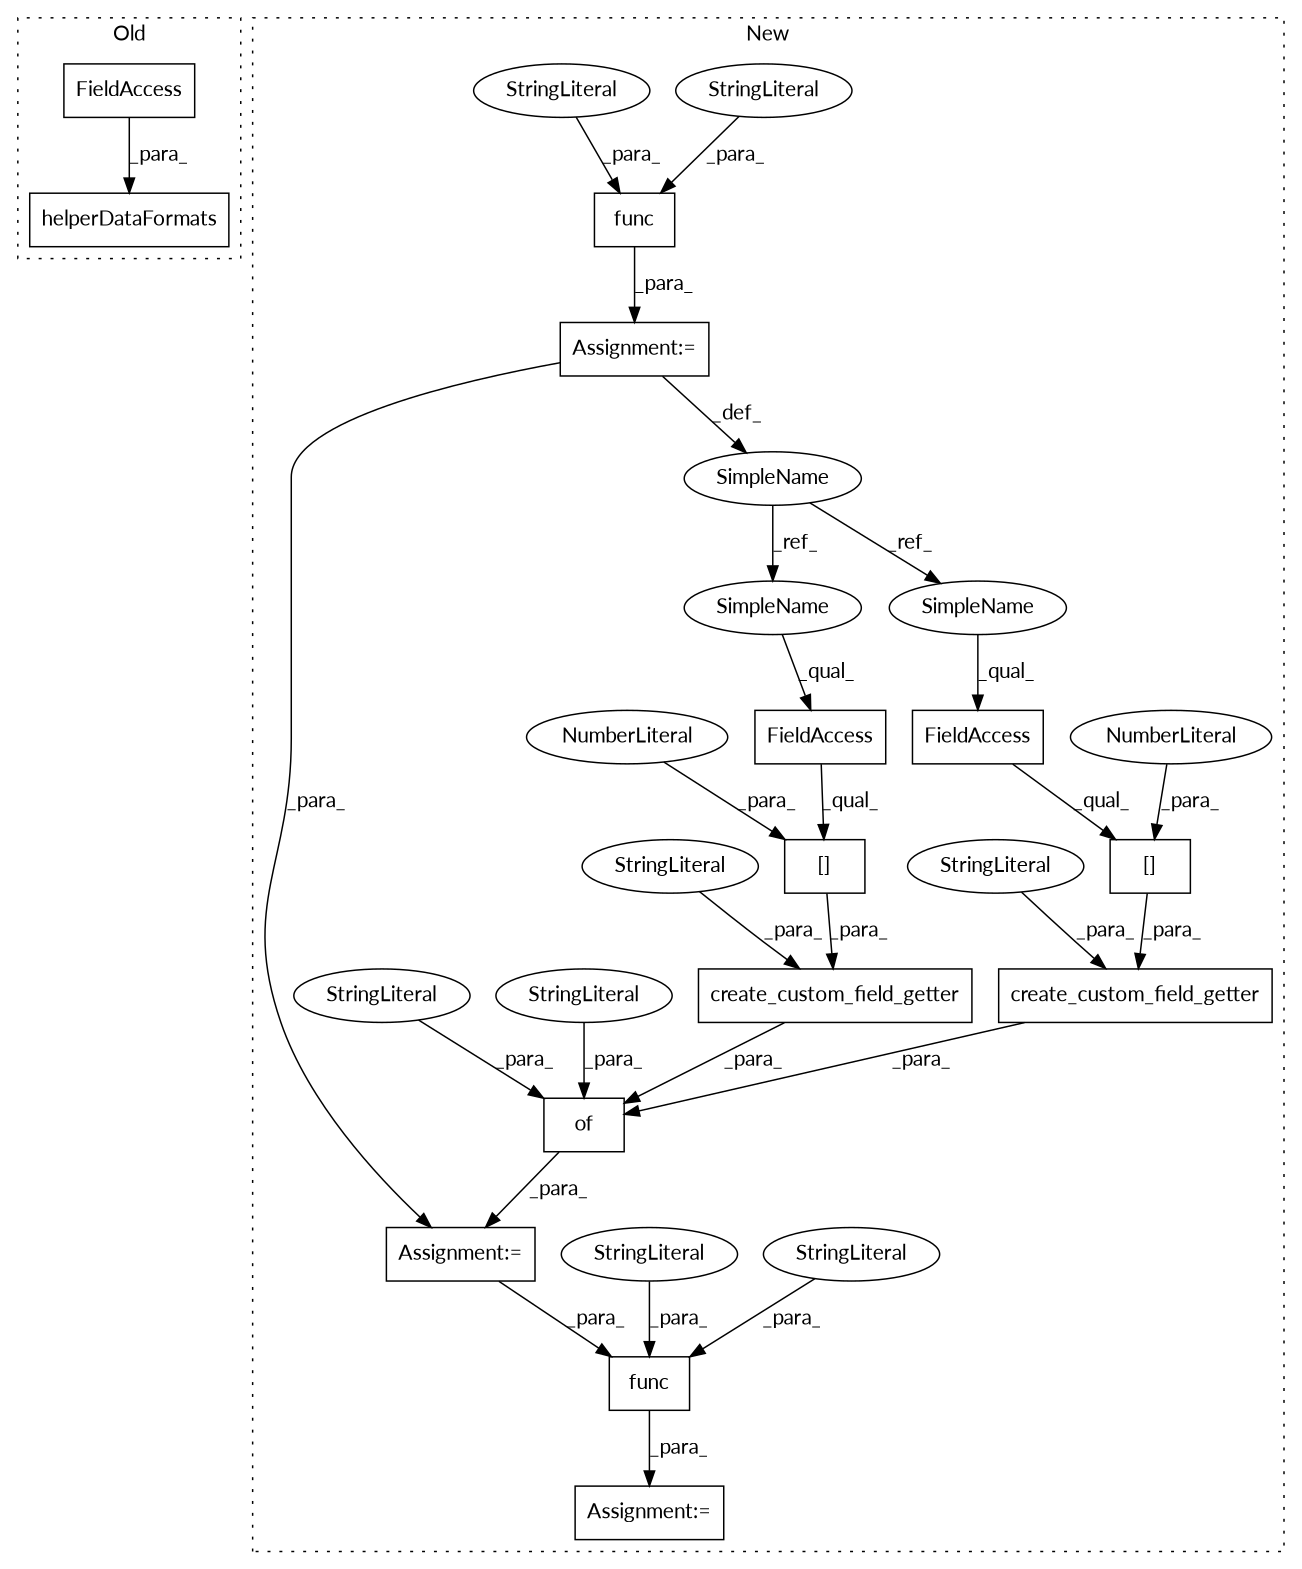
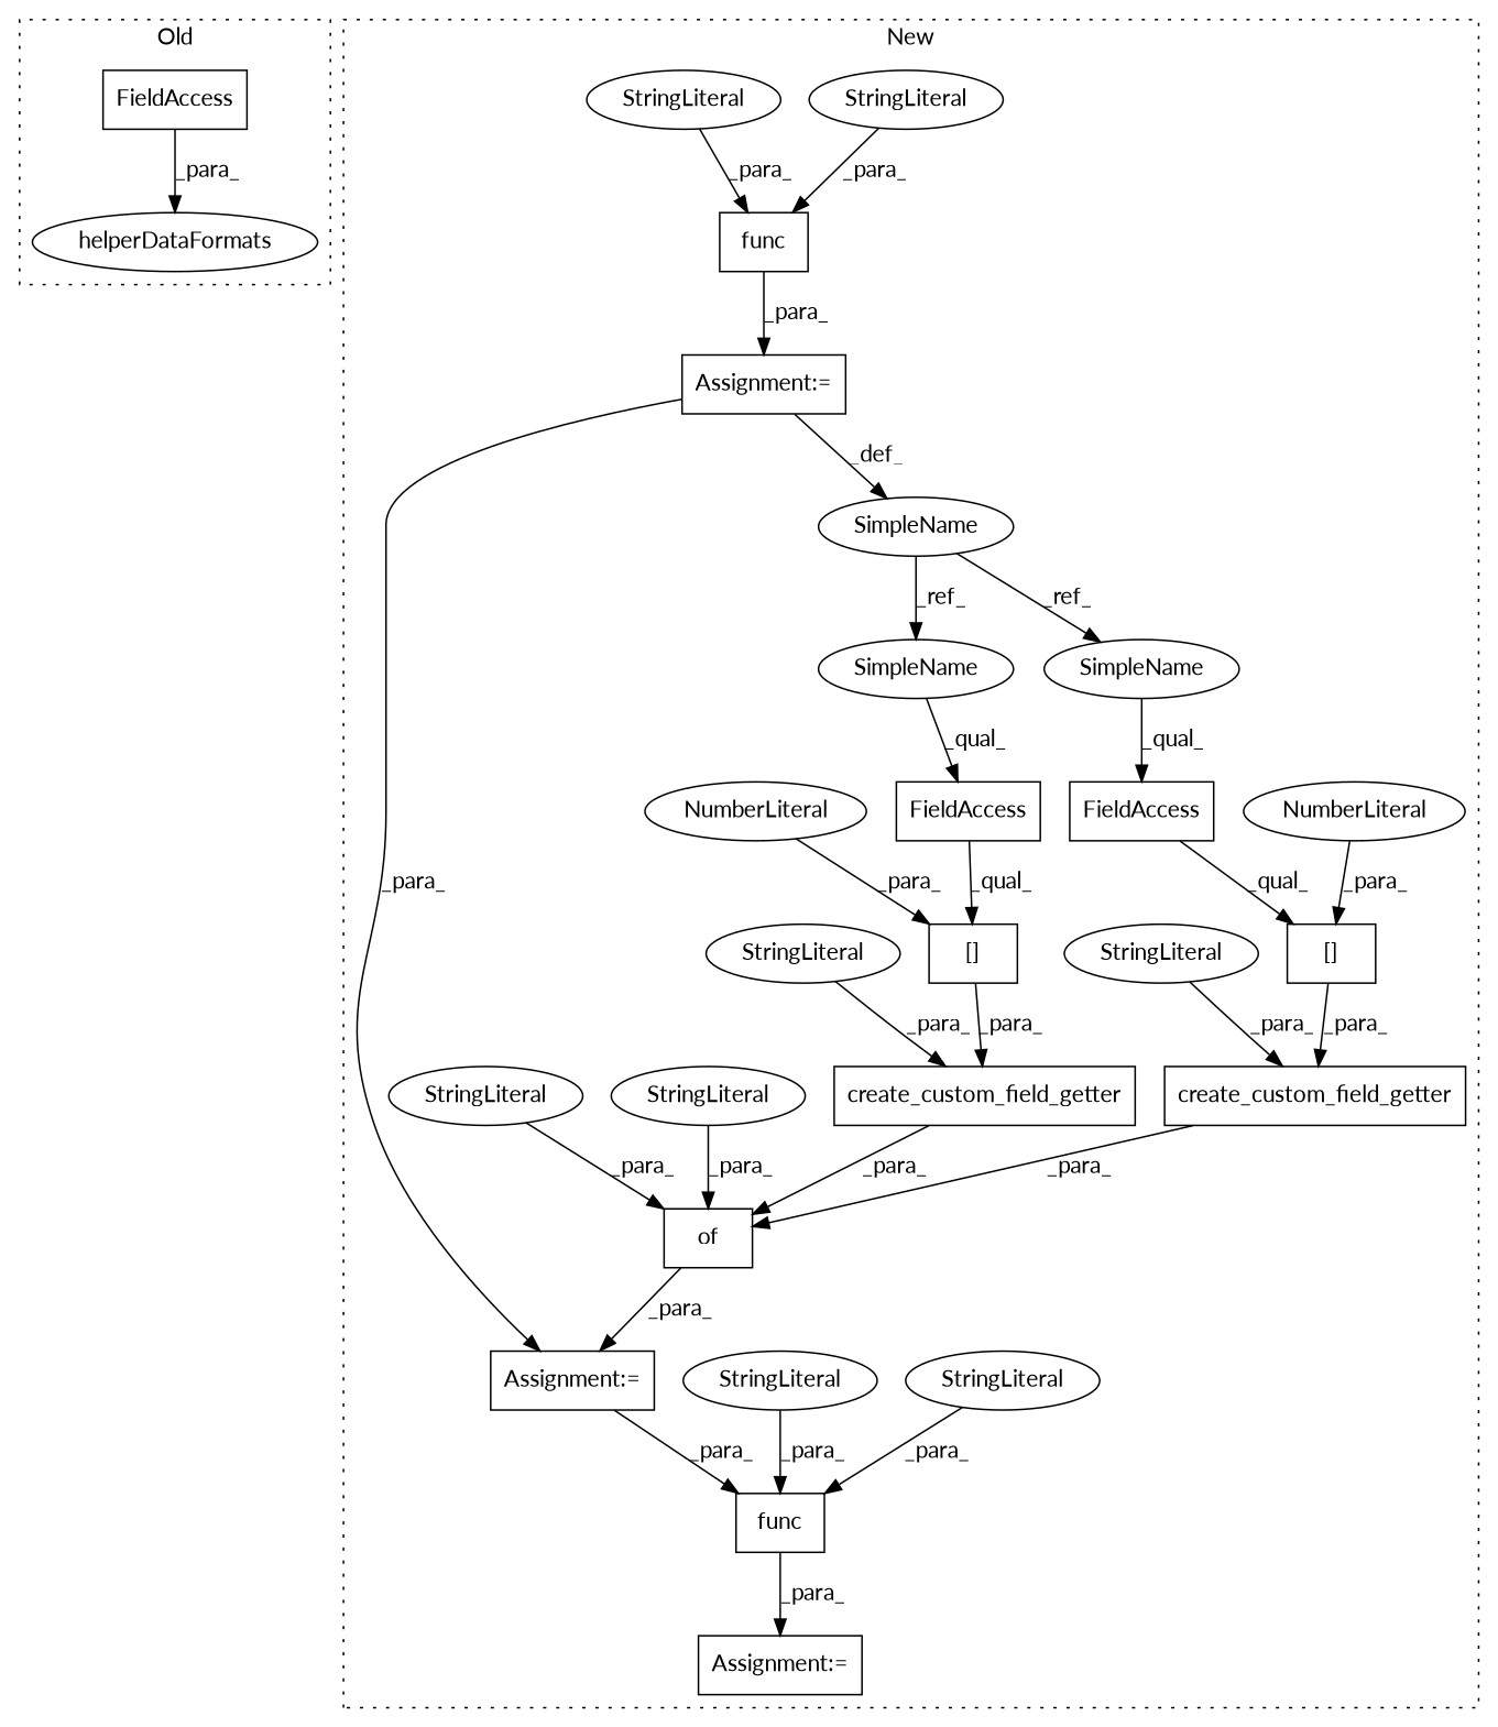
  digraph {
    fontname=Lato
    node [a=45 l=1 s=10328 shape=box fontname=Lato]
    edge [fontname=Lato]
-   n1 [a=32 l="18,1" label=helperDataFormats s="11686,11710"]
+   n1 [a=32 l="18,1" label=helperDataFormats s="11686,11710" shape=ellipse]
    n2 [a=22 l=4 label=FieldAccess s=11704]
    n3 [a=32 l="3,1" label=of s="10294,10400"]
    n4 [a=32 l="27,1" label=create_custom_field_getter s="10301,10347"]
    n5 [a=32 l="5,1" label=func s="10413,10447"]
    n6 [a=32 l="27,1" label=create_custom_field_getter s="10353,10399"]
    n7 [a=32 l="5,1" label=func s="10144,10164"]
    n8 [l=3 label=StringLiteral s=10396 shape=ellipse]
    n9 [l=3 label=StringLiteral s=10344 shape=ellipse]
    n10 [a=7 label="Assignment:=" s=10412]
    n11 [l=7 label=StringLiteral s=10157 shape=ellipse]
    n12 [l=7 label=StringLiteral s=10426 shape=ellipse]
    n13 [l=7 label=StringLiteral s=10149 shape=ellipse]
    n14 [l=3 label=StringLiteral s=10349 shape=ellipse]
    n15 [l=3 label=StringLiteral s=10297 shape=ellipse]
    n16 [a=7 label="Assignment:=" s=10289]
    n17 [l=7 label=StringLiteral s=10418 shape=ellipse]
    n18 [a=7 label="Assignment:=" s=10143]
    n19 [a=2 l="13,1" label="[]" s="10380,10394"]
    n20 [a=34 label=NumberLiteral s=10393 shape=ellipse]
    n21 [a=2 l="13,1" label="[]" s="10328,10342"]
    n22 [a=34 label=NumberLiteral s=10341 shape=ellipse]
    n23 [a=22 l=12 label=FieldAccess]
    n24 [a=42 l=5 label=SimpleName s=10138 shape=ellipse]
    n25 [a=22 l=12 label=FieldAccess s=10380]
    n26 [a=42 l=5 label=SimpleName shape=ellipse]
    n27 [a=42 l=5 label=SimpleName s=10380 shape=ellipse]
    subgraph cluster_1 {
      label=Old
      style=dotted
      n1
      n2
    }
    subgraph cluster_2 {
      label=New
      style=dotted
      n3
      n4
      n5
      n6
      n7
      n8
      n9
      n10
      n11
      n12
      n13
      n14
      n15
      n16
      n17
      n18
      n19
      n20
      n21
      n22
      n23
      n24
      n25
      n26
      n27
    }
    n2 -> n1 [label=_para_]
    n3 -> n16 [label=_para_]
    n4 -> n3 [label=_para_]
    n5 -> n10 [label=_para_]
    n6 -> n3 [label=_para_]
    n7 -> n18 [label=_para_]
    n8 -> n6 [label=_para_]
    n9 -> n4 [label=_para_]
    n11 -> n7 [label=_para_]
    n12 -> n5 [label=_para_]
    n13 -> n7 [label=_para_]
    n14 -> n3 [label=_para_]
    n15 -> n3 [label=_para_]
    n16 -> n5 [label=_para_]
    n17 -> n5 [label=_para_]
    n18 -> n16 [label=_para_]
    n18 -> n24 [label=_def_]
    n19 -> n6 [label=_para_]
    n20 -> n19 [label=_para_]
    n21 -> n4 [label=_para_]
    n22 -> n21 [label=_para_]
    n23 -> n21 [label=_qual_]
    n24 -> n26 [label=_ref_]
    n24 -> n27 [label=_ref_]
    n25 -> n19 [label=_qual_]
    n26 -> n23 [label=_qual_]
    n27 -> n25 [label=_qual_]
  }
